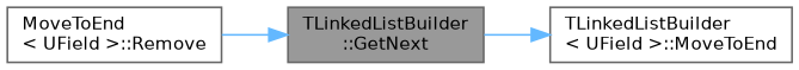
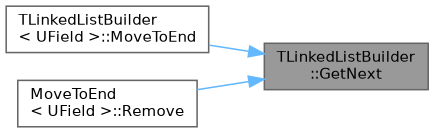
  digraph {
    rankdir=RL
    node [color=grey40 fillcolor=white fontname=Helvetica fontsize=10 shape=box style=filled]
    edge [color=steelblue1 dir=back fontname=Helvetica fontsize=10 labelfontname=Helvetica labelfontsize=10 style=solid]
    n1 [color=gray40 fillcolor=grey60 fontcolor=black height=0.2 label="TLinkedListBuilder\l::GetNext" width=0.4]
    n2 [height=0.2 label="TLinkedListBuilder\l\< UField \>::MoveToEnd" width=0.4]
    n3 [height=0.2 label="MoveToEnd\l\< UField \>::Remove" width=0.4]
-   n2 -> n1
+   n1 -> n2
    n1 -> n3
  }
